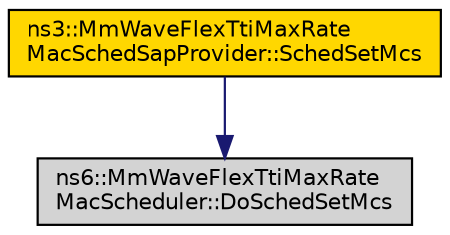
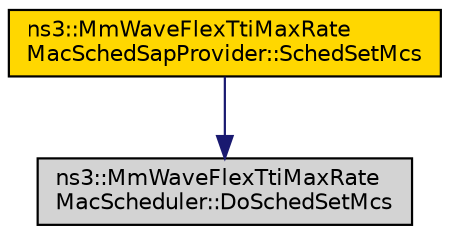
  digraph {
    rankdir=TB
    node [color=black fontname=Helvetica fontsize=10 shape=record style=filled]
    n1 [fillcolor=gold fontcolor=black height=0.2 label="ns3::MmWaveFlexTtiMaxRate\lMacSchedSapProvider::SchedSetMcs" width=0.4]
-   n2 [fillcolor=lightgrey height=0.2 label="ns6::MmWaveFlexTtiMaxRate\lMacScheduler::DoSchedSetMcs" width=0.4]
+   n2 [fillcolor=lightgrey height=0.2 label="ns3::MmWaveFlexTtiMaxRate\lMacScheduler::DoSchedSetMcs" width=0.4]
    n1 -> n2 [color=midnightblue fontname=Helvetica fontsize=10 labelfontname=Helvetica labelfontsize=10 style=solid]
  }
